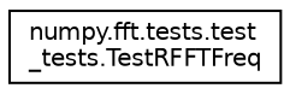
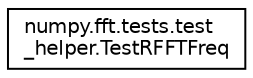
  digraph {
    rankdir=LR
-   n1 [color=black fillcolor=white fontname=Helvetica fontsize=10 height=0.2 label="numpy.fft.tests.test\l_tests.TestRFFTFreq" shape=record style=filled width=0.4]
+   n1 [color=black fillcolor=white fontname=Helvetica fontsize=10 height=0.2 label="numpy.fft.tests.test\l_helper.TestRFFTFreq" shape=record style=filled width=0.4]
  }
